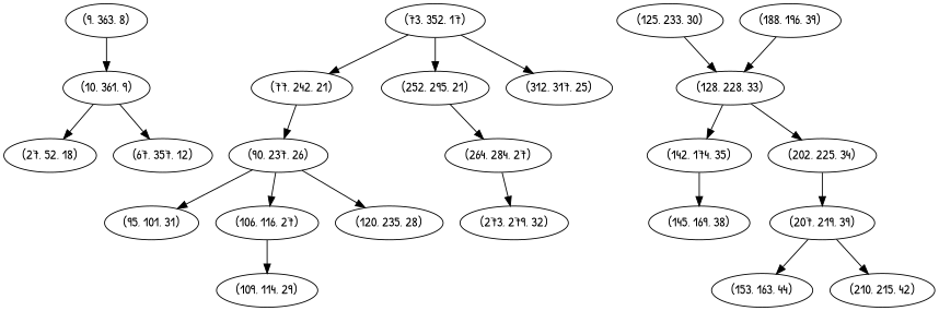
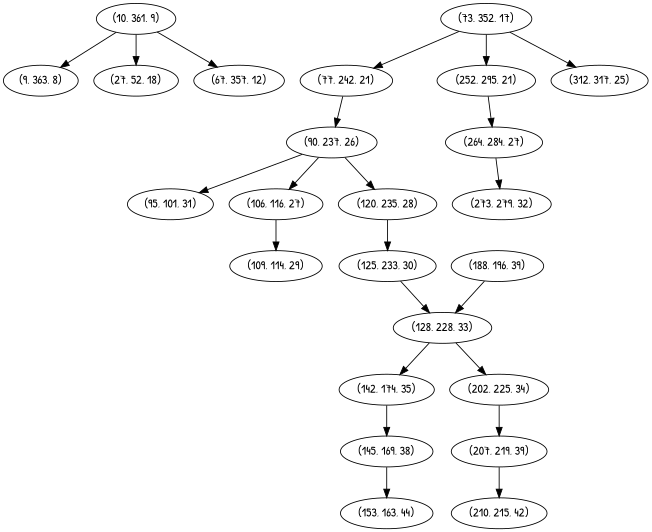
  digraph {
    fontname="Patrick Hand"
    node [fontname="Patrick Hand"]
    edge [fontname="Patrick Hand"]
    "(9, 363, 8)"
    "(10, 361, 9)"
    "(27, 52, 18)"
    "(67, 357, 12)"
    "(73, 352, 17)"
    "(77, 242, 21)"
    "(252, 295, 21)"
    "(312, 317, 25)"
    "(90, 237, 26)"
    "(264, 284, 27)"
    "(95, 101, 31)"
    "(106, 116, 27)"
    "(120, 235, 28)"
    "(109, 114, 29)"
    "(125, 233, 30)"
    "(128, 228, 33)"
    "(142, 174, 35)"
    "(202, 225, 34)"
    "(145, 169, 38)"
    "(188, 196, 39)"
    "(207, 219, 39)"
    "(153, 163, 44)"
    "(210, 215, 42)"
    "(273, 279, 32)"
-   "(9, 363, 8)" -> "(10, 361, 9)"
+   "(10, 361, 9)" -> "(9, 363, 8)"
    "(10, 361, 9)" -> "(27, 52, 18)"
    "(10, 361, 9)" -> "(67, 357, 12)"
    "(73, 352, 17)" -> "(77, 242, 21)"
    "(73, 352, 17)" -> "(252, 295, 21)"
    "(73, 352, 17)" -> "(312, 317, 25)"
    "(77, 242, 21)" -> "(90, 237, 26)"
    "(252, 295, 21)" -> "(264, 284, 27)"
    "(90, 237, 26)" -> "(95, 101, 31)"
    "(90, 237, 26)" -> "(106, 116, 27)"
    "(90, 237, 26)" -> "(120, 235, 28)"
    "(264, 284, 27)" -> "(273, 279, 32)"
    "(106, 116, 27)" -> "(109, 114, 29)"
+   "(120, 235, 28)" -> "(125, 233, 30)"
    "(125, 233, 30)" -> "(128, 228, 33)"
    "(128, 228, 33)" -> "(142, 174, 35)"
    "(128, 228, 33)" -> "(202, 225, 34)"
    "(142, 174, 35)" -> "(145, 169, 38)"
    "(202, 225, 34)" -> "(207, 219, 39)"
-   "(207, 219, 39)" -> "(153, 163, 44)"
+   "(145, 169, 38)" -> "(153, 163, 44)"
    "(188, 196, 39)" -> "(128, 228, 33)"
    "(207, 219, 39)" -> "(210, 215, 42)"
  }
